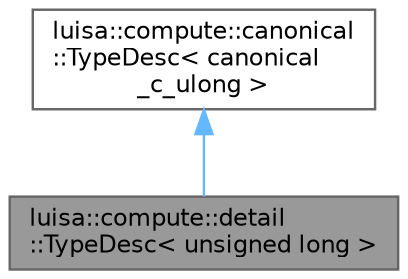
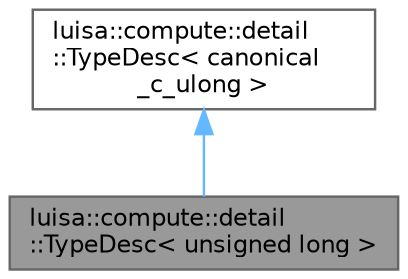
  digraph {
    node [color=gray40 fontname=Helvetica fontsize=10 shape=box style=filled]
    n1 [fillcolor=grey60 fontcolor=black height=0.2 label="luisa::compute::detail\l::TypeDesc\< unsigned long \>" width=0.4]
-   n2 [fillcolor=white height=0.2 label="luisa::compute::canonical\l::TypeDesc\< canonical\l_c_ulong \>" width=0.4]
+   n2 [fillcolor=white height=0.2 label="luisa::compute::detail\l::TypeDesc\< canonical\l_c_ulong \>" width=0.4]
    n2 -> n1 [color=steelblue1 dir=back fontname=Helvetica fontsize=10 labelfontname=Helvetica labelfontsize=10 style=solid]
  }
